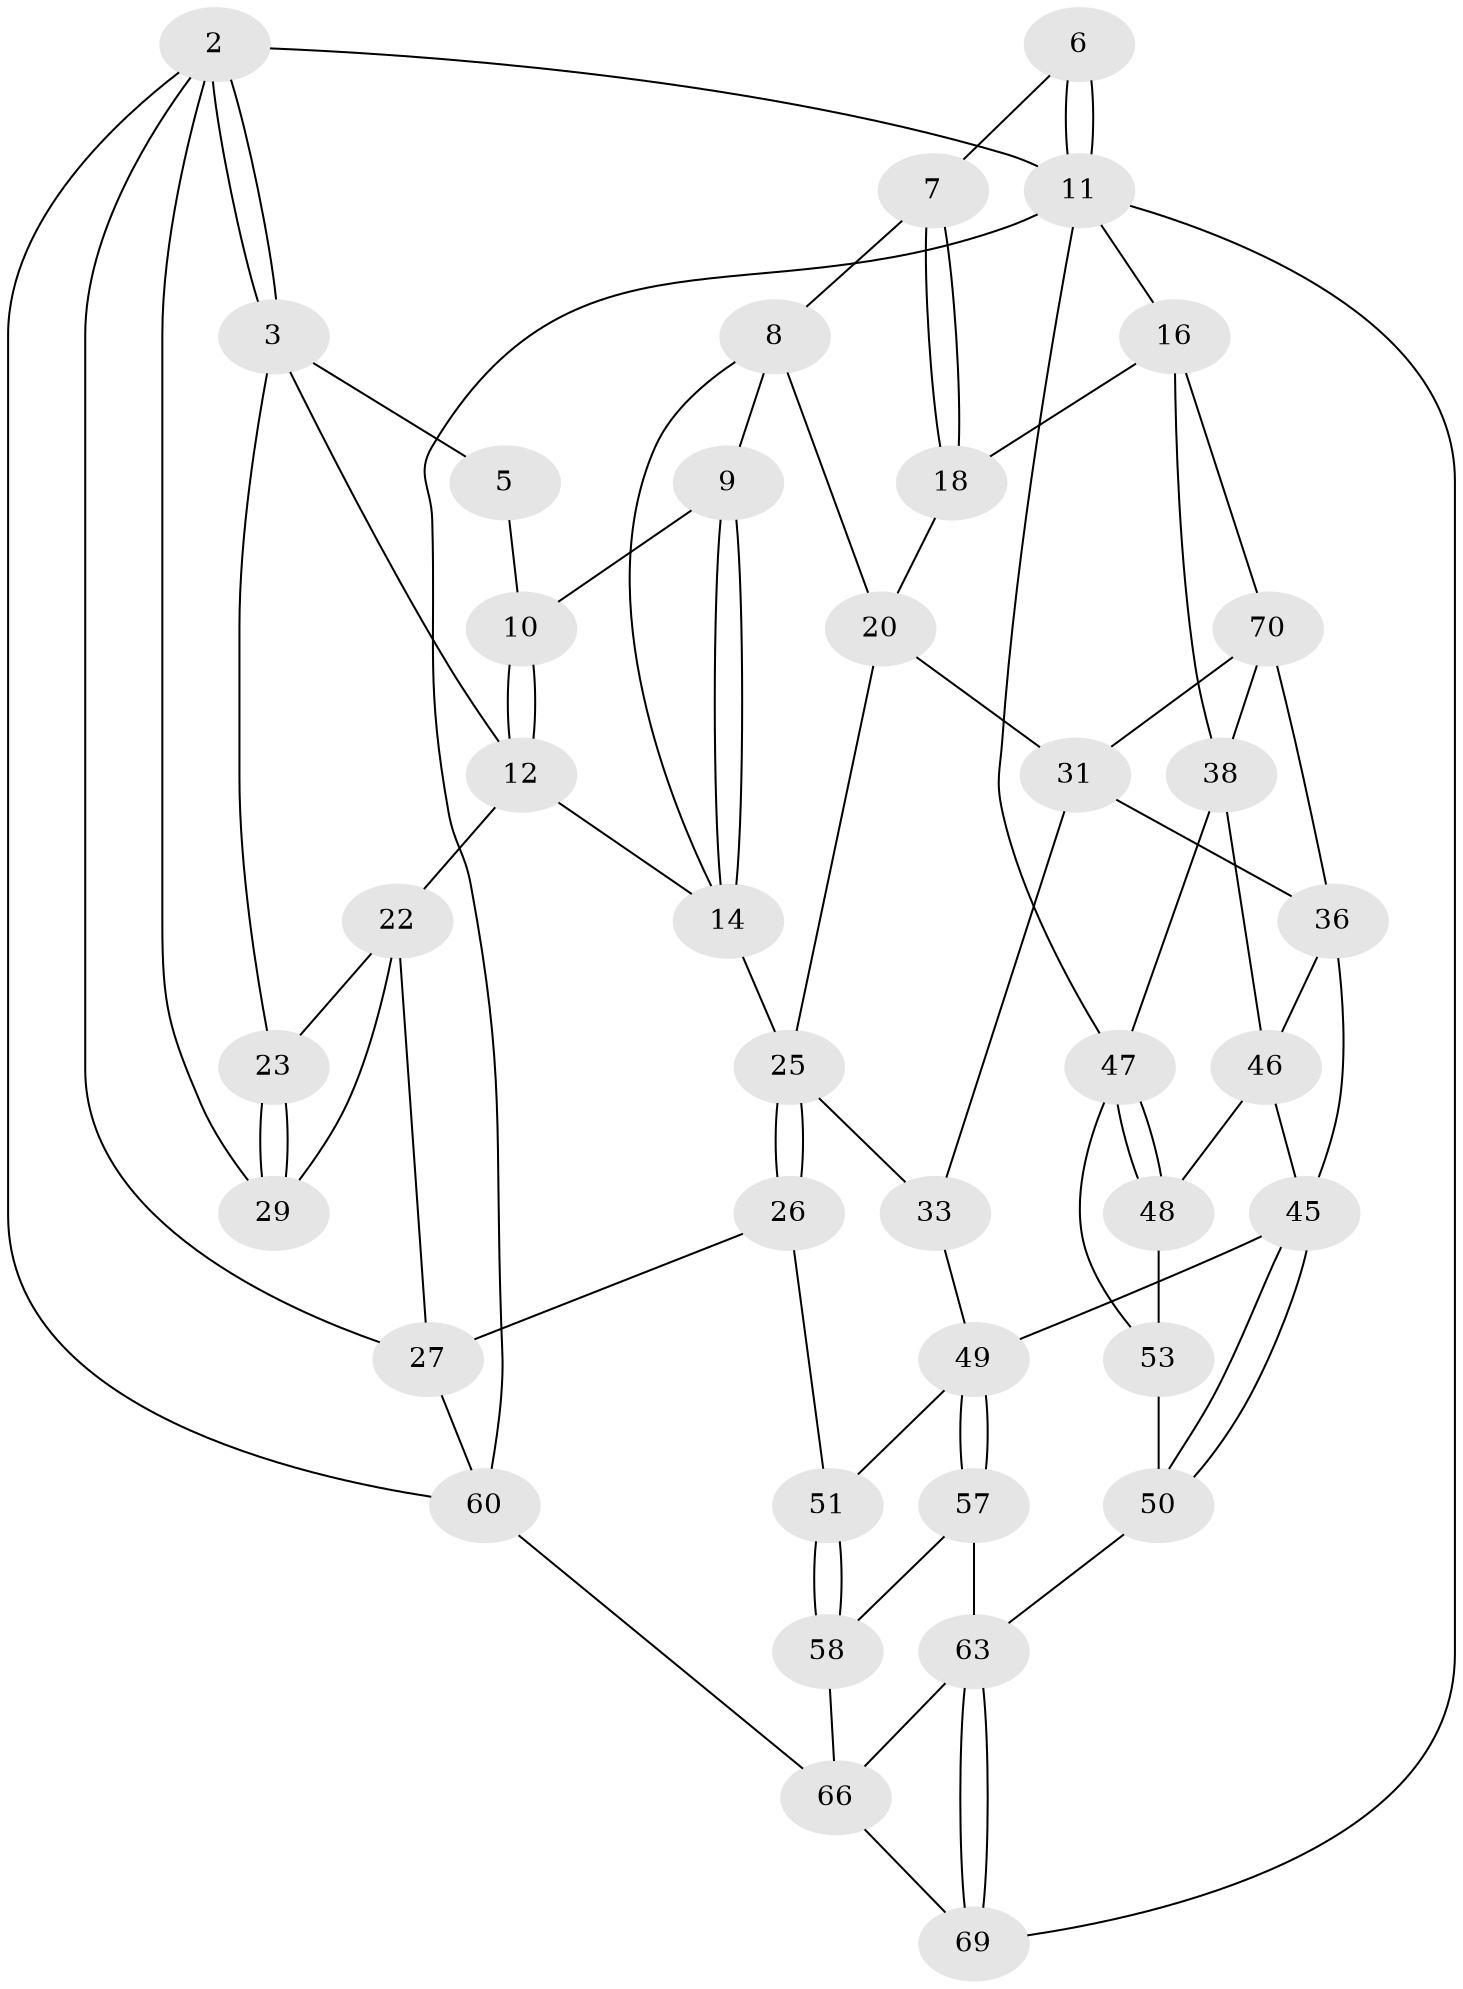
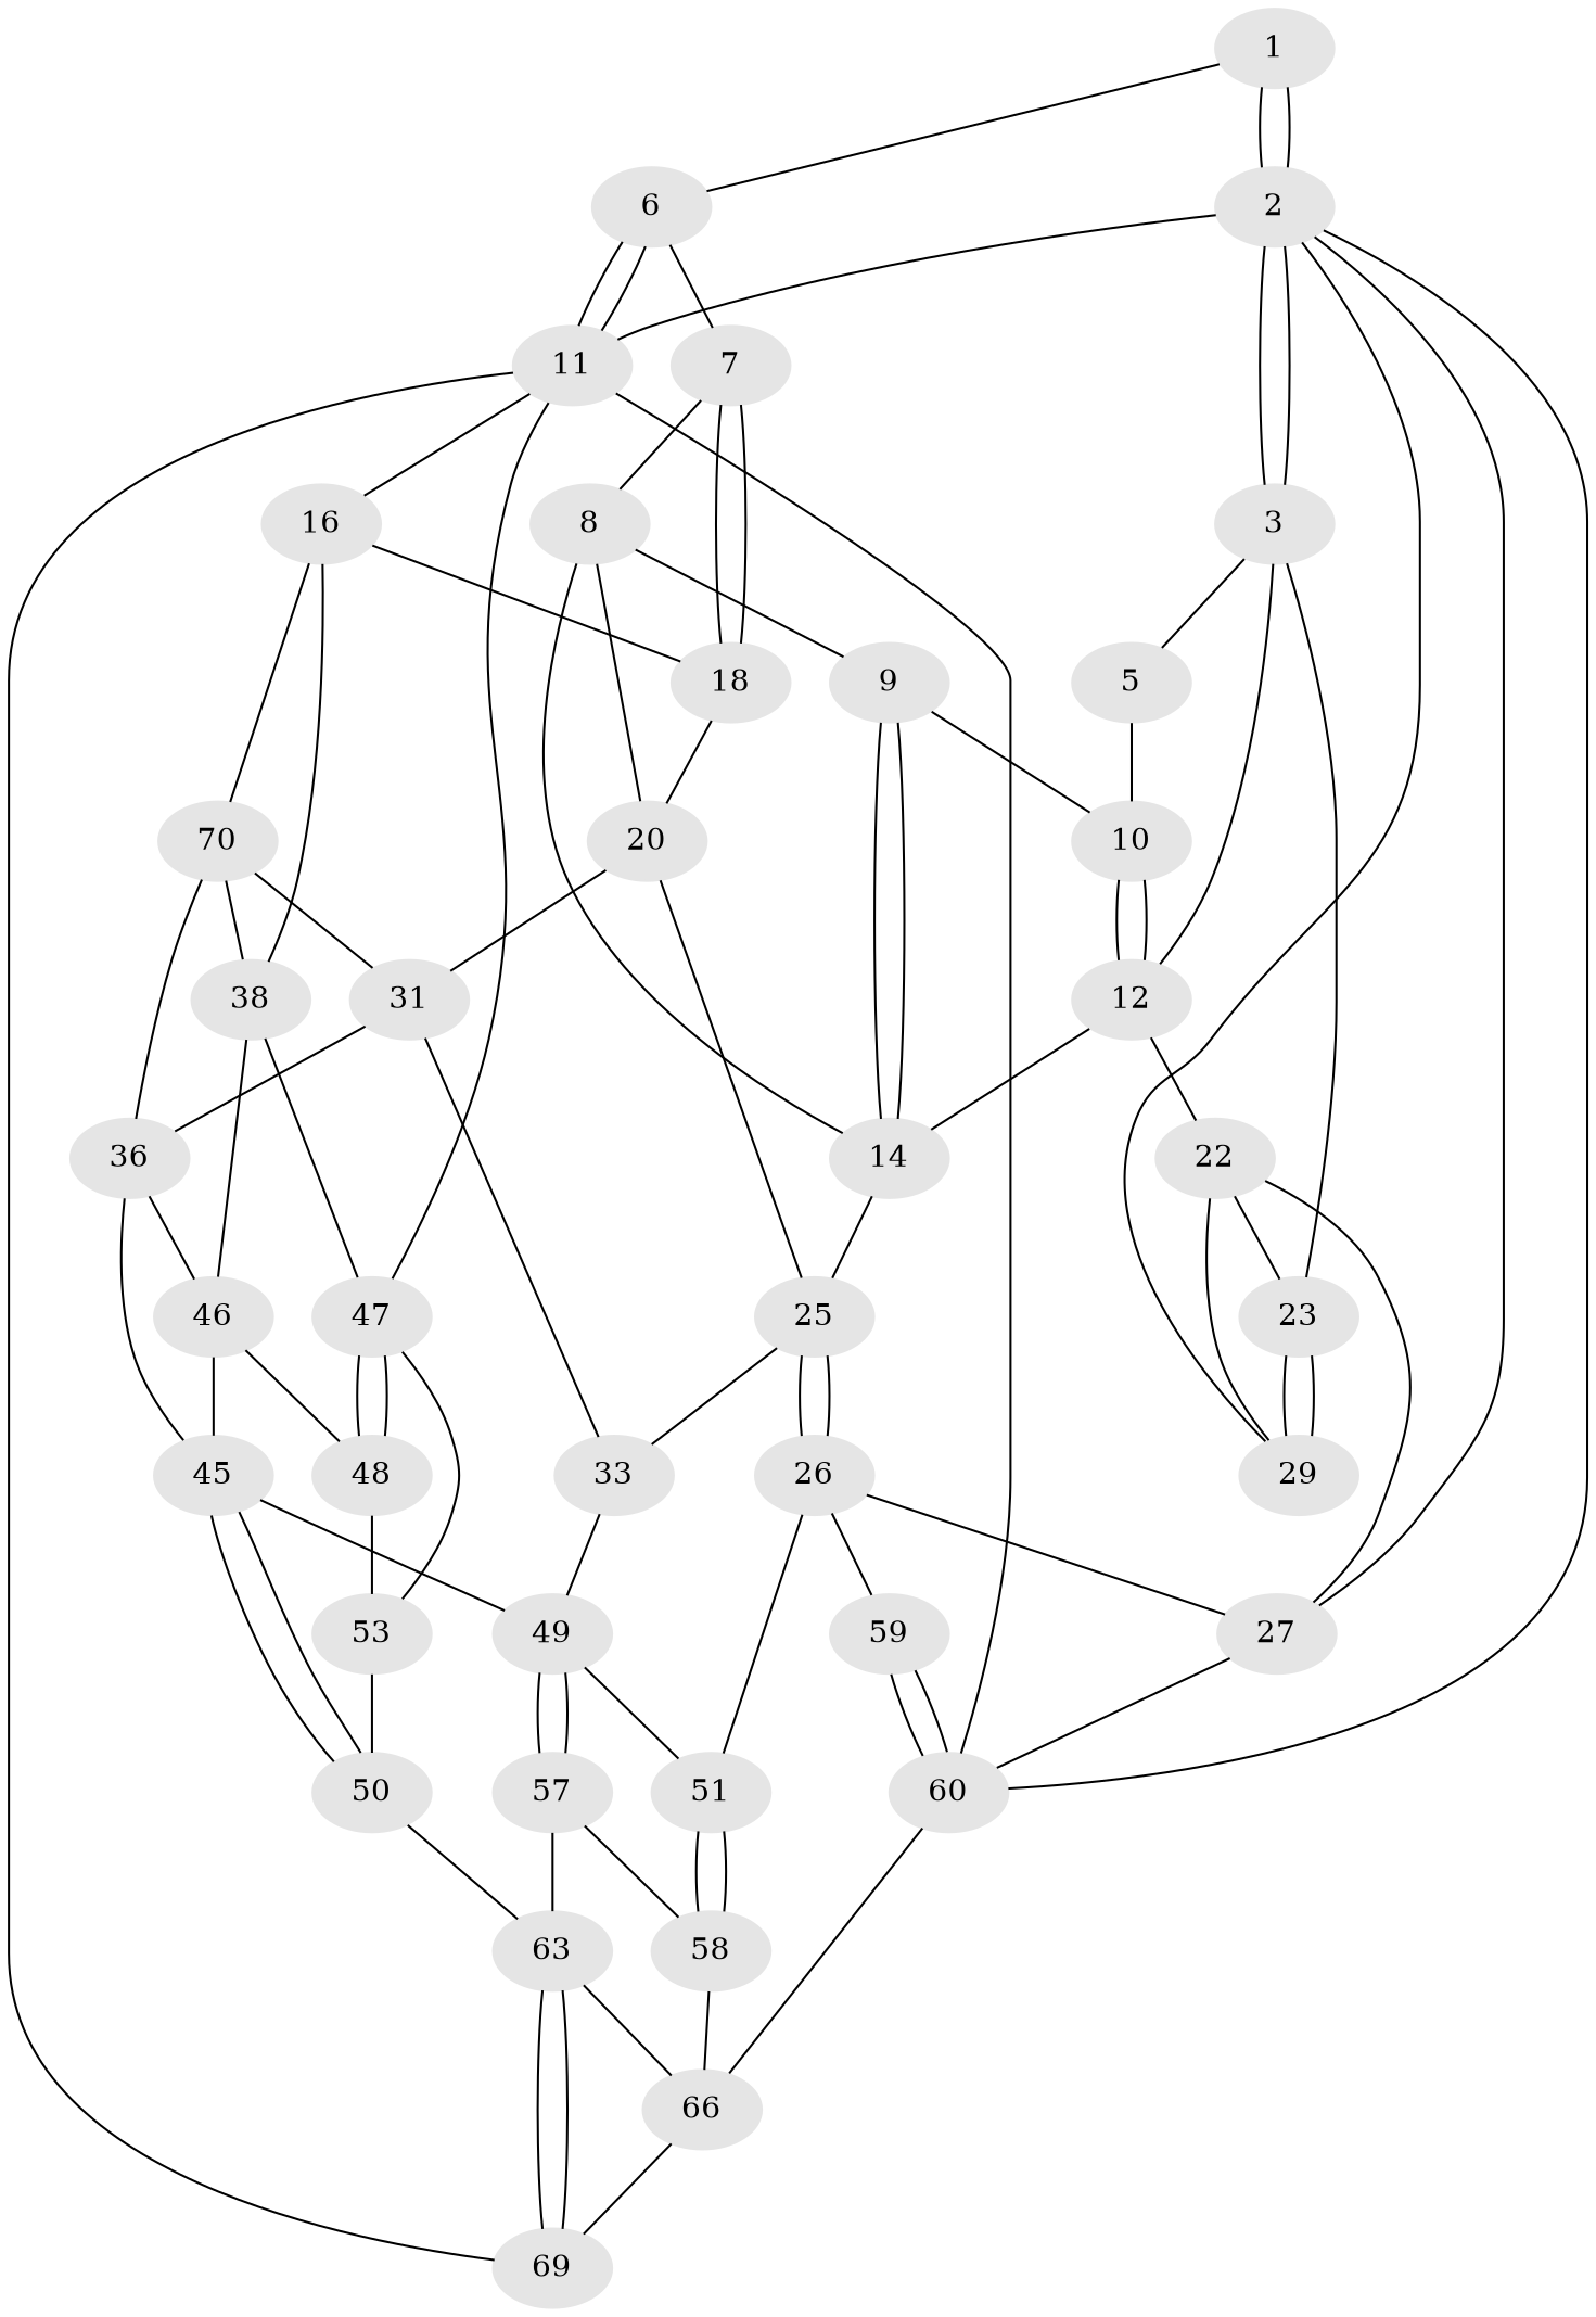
  graph {
    node [color=gray90 style=filled]
    2 [super="+41"]
+   1
    6
    3 [super="+4"]
    11 [super="+55"]
    27 [super="+43"]
    29 [super="+40"]
    60 [super="+68"]
    7
    5
    12 [super="+13"]
    23 [super="+24"]
    16 [super="+17"]
    47 [super="+56"]
    69
    66 [super="+67"]
    10
    14 [super="+15"]
    22 [super="+28"]
    8 [super="+19"]
    18
    9
    20 [super="+21"]
    25 [super="+34"]
    31 [super="+32"]
    n26 [label=70 super="+35"]
    38 [super="+39"]
    48
    53 [super="+65"]
    26 [super="+52"]
    33
    36 [super="+37"]
    n33 [label=46 super="+44"]
    51
+   59
    49 [super="+50"]
    58 [super="+61"]
    45 [super="+46"]
    57
    n40 [label=50 super="+62"]
    63 [super="+64"]
    2 -- 3
    2 -- 3
    2 -- 11
    2 -- 27
    2 -- 29
    2 -- 60
+   1 -- 2
+   1 -- 2
+   1 -- 6
    6 -- 11
    6 -- 11
    6 -- 7
    3 -- 5
    3 -- 12
    3 -- 23
    11 -- 60
    11 -- 16
    11 -- 47
    11 -- 69
    27 -- 60
    60 -- 66
    7 -- 8
    7 -- 18
    7 -- 18
    5 -- 10
    12 -- 14
    12 -- 22
    23 -- 29 [weight=2]
    23 -- 29
    16 -- 18
    16 -- n26
    16 -- 38
    47 -- 48
    47 -- 48
    47 -- 53
    66 -- 69
    10 -- 12
    10 -- 12
    14 -- 25
    22 -- 27
    22 -- 29
    22 -- 23
    8 -- 14
    8 -- 9
    8 -- 20
    18 -- 20
    9 -- 10
    9 -- 14
    9 -- 14
    20 -- 25
    20 -- 31
    25 -- 26
    25 -- 26
    25 -- 33
    31 -- 33
    31 -- 36
    n26 -- 31
    n26 -- 38
    n26 -- 36
    38 -- 47
    38 -- n33
    48 -- 53
    53 -- n40 [weight=2]
    26 -- 27
    26 -- 51
+   26 -- 59
    33 -- 49
    36 -- n33
    36 -- 45
    n33 -- 48
    n33 -- 45
    51 -- 58
    51 -- 58
+   59 -- 60
+   59 -- 60
    49 -- 51
    49 -- 57
    49 -- 57
    58 -- 66
    45 -- 49
    45 -- n40
    45 -- n40
    57 -- 58
    57 -- 63
    n40 -- 63
    63 -- 69
    63 -- 69
    63 -- 66
  }
